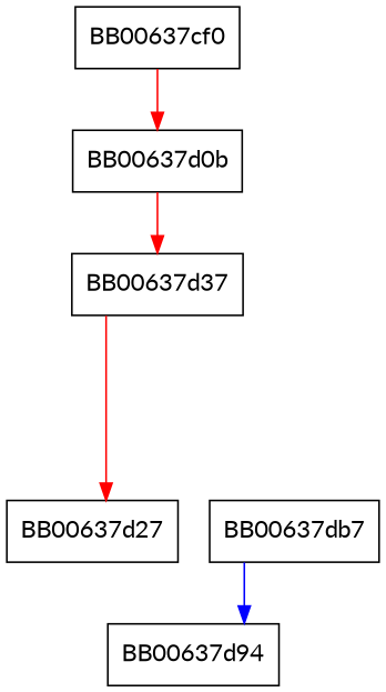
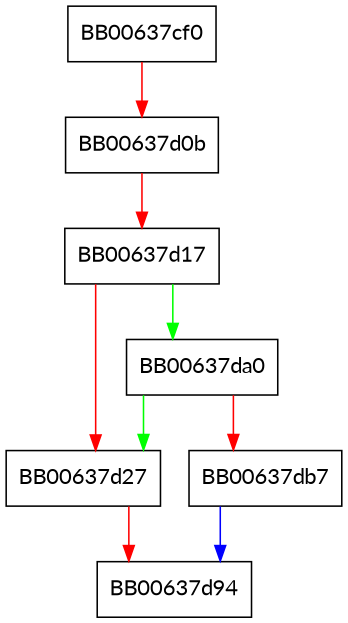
  digraph {
    fontname=Lato
    splines=ortho
    node [fontname=Lato shape=box]
    edge [color=red fontname=Lato]
    BB00637cf0
    BB00637d0b
-   BB00637d17 [label=BB00637d37]
+   BB00637d17
+   BB00637da0
    BB00637d27
    BB00637db7
    BB00637d94
    BB00637cf0 -> BB00637d0b
    BB00637d0b -> BB00637d17
+   BB00637d17 -> BB00637da0 [color=green]
    BB00637d17 -> BB00637d27
+   BB00637da0 -> BB00637d27 [color=green]
+   BB00637da0 -> BB00637db7
+   BB00637d27 -> BB00637d94
    BB00637db7 -> BB00637d94 [color=blue]
  }
